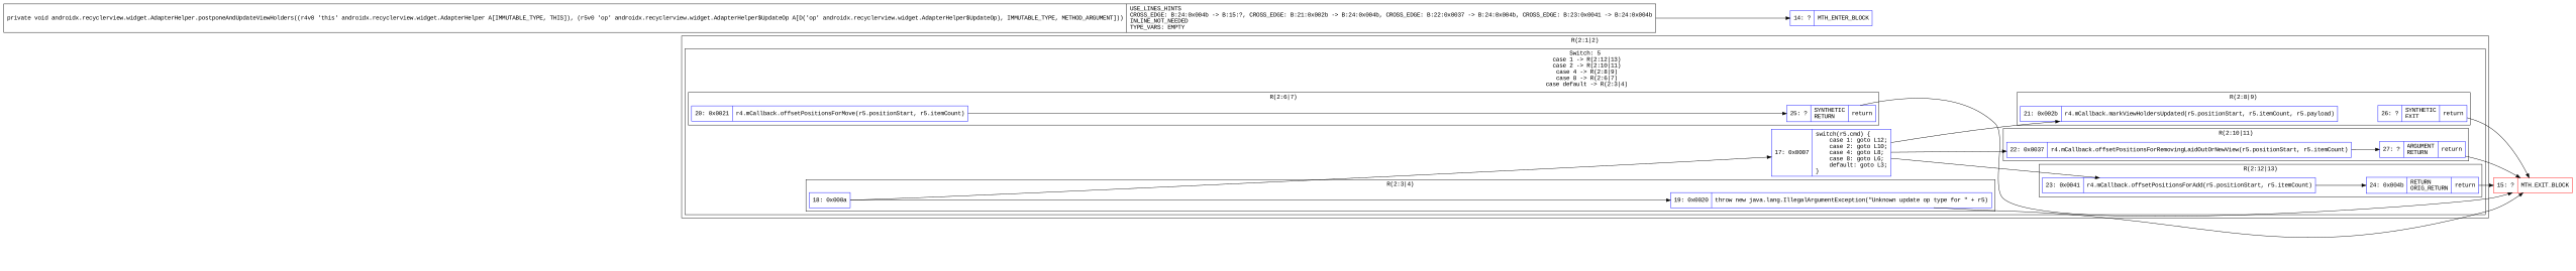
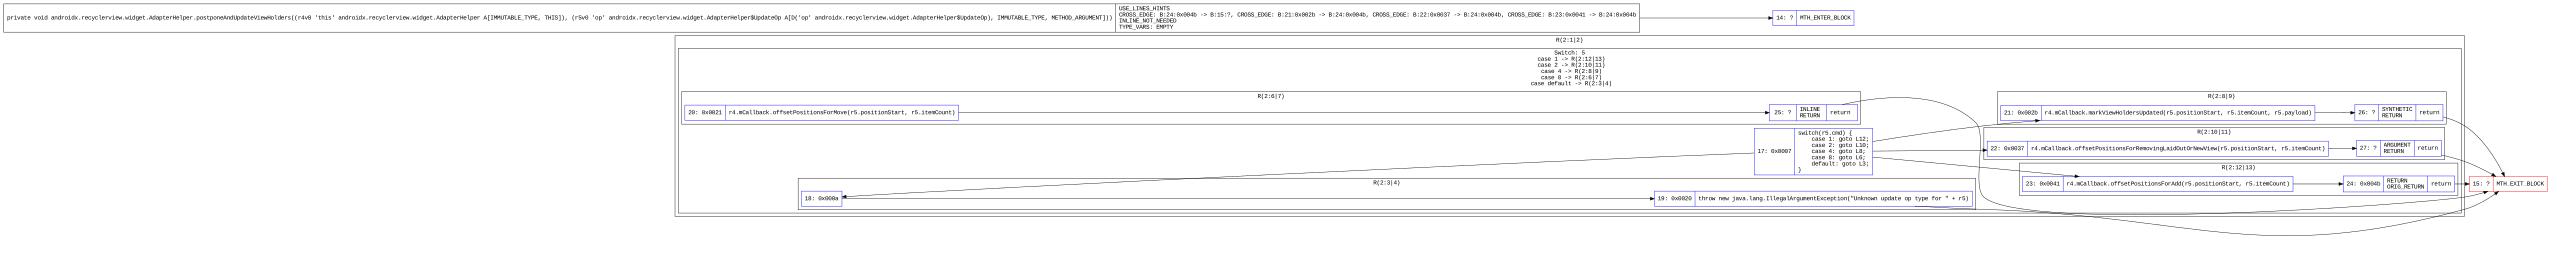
  digraph {
    fontname="Liberation Mono"
    rankdir=LR
    node [color=blue fontname="Liberation Mono" shape=record]
    edge [fontname="Liberation Mono"]
    n1 [label="{23\:\ 0x0041|r4.mCallback.offsetPositionsForAdd(r5.positionStart, r5.itemCount)\l}"]
    n2 [label="{24\:\ 0x004b|RETURN\lORIG_RETURN\l|return\l}"]
    n3 [label="{22\:\ 0x0037|r4.mCallback.offsetPositionsForRemovingLaidOutOrNewView(r5.positionStart, r5.itemCount)\l}"]
    n4 [label="{27\:\ ?|ARGUMENT\lRETURN\l|return\l}"]
    n5 [label="{21\:\ 0x002b|r4.mCallback.markViewHoldersUpdated(r5.positionStart, r5.itemCount, r5.payload)\l}"]
-   n6 [label="{26\:\ ?|SYNTHETIC\lEXIT\l|return\l}"]
+   n6 [label="{26\:\ ?|SYNTHETIC\lRETURN\l|return\l}"]
    n7 [label="{20\:\ 0x0021|r4.mCallback.offsetPositionsForMove(r5.positionStart, r5.itemCount)\l}"]
-   n8 [label="{25\:\ ?|SYNTHETIC\lRETURN\l|return\l}"]
+   n8 [label="{25\:\ ?|INLINE\lRETURN\l|return\l}"]
    n9 [label="{18\:\ 0x000a}"]
    n10 [label="{19\:\ 0x0020|throw new java.lang.IllegalArgumentException(\"Unknown update op type for \" + r5)\l}"]
    n11 [label="{17\:\ 0x0007|switch(r5.cmd) \{\l    case 1: goto L12;\l    case 2: goto L10;\l    case 4: goto L8;\l    case 8: goto L6;\l    default: goto L3;\l\}\l}"]
    n12 [color=red label="{15\:\ ?|MTH_EXIT_BLOCK\l}"]
    n13 [label="{14\:\ ?|MTH_ENTER_BLOCK\l}"]
    n14 [label="{private void androidx.recyclerview.widget.AdapterHelper.postponeAndUpdateViewHolders((r4v0 'this' androidx.recyclerview.widget.AdapterHelper A[IMMUTABLE_TYPE, THIS]), (r5v0 'op' androidx.recyclerview.widget.AdapterHelper$UpdateOp A[D('op' androidx.recyclerview.widget.AdapterHelper$UpdateOp), IMMUTABLE_TYPE, METHOD_ARGUMENT]))  | USE_LINES_HINTS\lCROSS_EDGE: B:24:0x004b \-\> B:15:?, CROSS_EDGE: B:21:0x002b \-\> B:24:0x004b, CROSS_EDGE: B:22:0x0037 \-\> B:24:0x004b, CROSS_EDGE: B:23:0x0041 \-\> B:24:0x004b\lINLINE_NOT_NEEDED\lTYPE_VARS: EMPTY\l}" color=""]
    subgraph cluster_1 {
      label="R(2:1|2)"
      subgraph cluster_2 {
        label="Switch: 5\n case 1 -> R(2:12|13)\n case 2 -> R(2:10|11)\n case 4 -> R(2:8|9)\n case 8 -> R(2:6|7)\n case default -> R(2:3|4)"
        n11
        subgraph cluster_3 {
          label="R(2:12|13)"
          n1
          n2
        }
        subgraph cluster_4 {
          label="R(2:10|11)"
          n3
          n4
        }
        subgraph cluster_5 {
          label="R(2:8|9)"
          n5
          n6
        }
        subgraph cluster_6 {
          label="R(2:6|7)"
          n7
          n8
        }
        subgraph cluster_7 {
          label="R(2:3|4)"
          n9
          n10
        }
      }
    }
    n1 -> n2
    n2 -> n12
    n3 -> n4
    n4 -> n12
+   n5 -> n6
    n6 -> n12
    n7 -> n8
    n8 -> n12
    n9 -> n10
    n10 -> n12
    n11 -> n1
    n11 -> n3
    n11 -> n5
-   n9 -> n11
+   n11 -> n9
    n14 -> n13
  }
